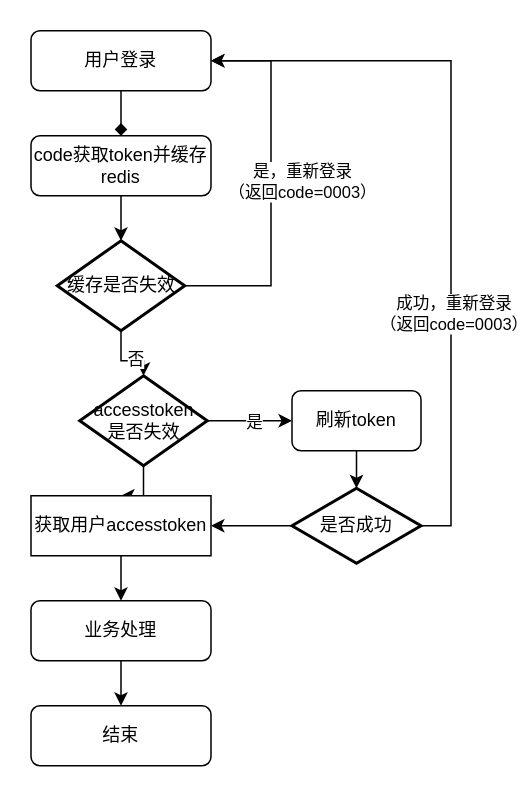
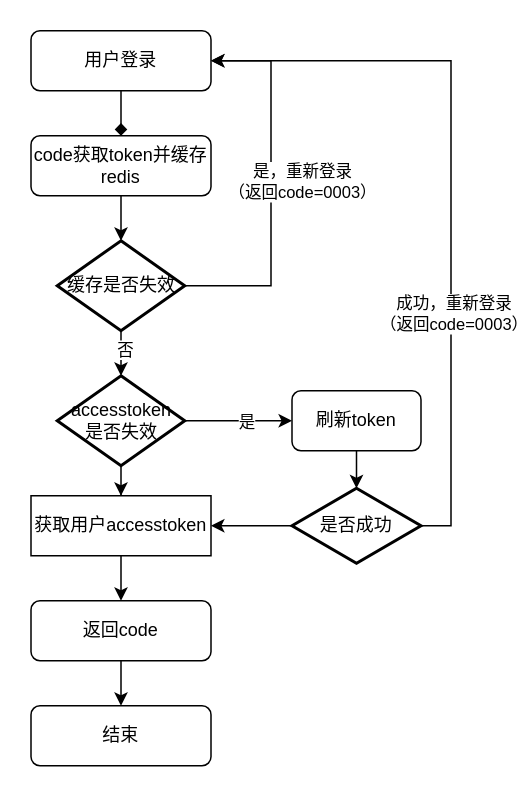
  <mxCell id="0" />
  <mxCell id="1" parent="0" />
  <mxCell id="2" style="edgeStyle=orthogonalEdgeStyle;rounded=0;orthogonalLoop=1;jettySize=auto;html=1;entryX=0.5;entryY=0;entryDx=0;entryDy=0;endArrow=diamond;" edge="1" parent="1" source="3" target="7"><mxGeometry relative="1" as="geometry" /></mxCell>
  <mxCell id="3" value="用户登录" style="rounded=1;whiteSpace=wrap;html=1;fontSize=12;glass=0;strokeWidth=1;shadow=0;" parent="1" vertex="1"><mxGeometry x="20" y="20" width="120" height="40" as="geometry" /></mxCell>
  <mxCell id="4" style="edgeStyle=orthogonalEdgeStyle;rounded=0;orthogonalLoop=1;jettySize=auto;html=1;" edge="1" parent="1" source="5" target="24"><mxGeometry relative="1" as="geometry" /></mxCell>
  <mxCell id="5" value="刷新token" style="rounded=1;whiteSpace=wrap;html=1;fontSize=12;glass=0;strokeWidth=1;shadow=0;" parent="1" vertex="1"><mxGeometry x="194" y="260" width="86" height="40" as="geometry" /></mxCell>
  <mxCell id="6" style="edgeStyle=orthogonalEdgeStyle;rounded=0;orthogonalLoop=1;jettySize=auto;html=1;" edge="1" parent="1" source="7" target="12"><mxGeometry relative="1" as="geometry" /></mxCell>
  <mxCell id="7" value="code获取token并缓存redis" style="rounded=1;whiteSpace=wrap;html=1;fontSize=12;glass=0;strokeWidth=1;shadow=0;" vertex="1" parent="1"><mxGeometry x="20" y="90" width="120" height="40" as="geometry" /></mxCell>
  <mxCell id="8" style="edgeStyle=orthogonalEdgeStyle;rounded=0;orthogonalLoop=1;jettySize=auto;html=1;entryX=1;entryY=0.5;entryDx=0;entryDy=0;exitX=1;exitY=0.5;exitDx=0;exitDy=0;exitPerimeter=0;" edge="1" parent="1" source="12" target="3"><mxGeometry relative="1" as="geometry"><Array as="points"><mxPoint x="180" y="190" /><mxPoint x="180" y="40" /></Array></mxGeometry></mxCell>
  <mxCell id="9" value="是，重新登录&lt;br&gt;（返回code=0003）" style="edgeLabel;html=1;align=center;verticalAlign=middle;resizable=0;points=[];" vertex="1" connectable="0" parent="8"><mxGeometry x="-0.251" y="1" relative="1" as="geometry"><mxPoint x="21" y="-34" as="offset" /></mxGeometry></mxCell>
  <mxCell id="10" style="edgeStyle=orthogonalEdgeStyle;rounded=0;orthogonalLoop=1;jettySize=auto;html=1;" edge="1" parent="1" source="12" target="16"><mxGeometry relative="1" as="geometry" /></mxCell>
  <mxCell id="11" value="否" style="edgeLabel;html=1;align=center;verticalAlign=middle;resizable=0;points=[];" vertex="1" connectable="0" parent="10"><mxGeometry x="0.28" y="2" relative="1" as="geometry"><mxPoint as="offset" /></mxGeometry></mxCell>
  <mxCell id="12" value="缓存是否失效" style="strokeWidth=2;html=1;shape=mxgraph.flowchart.decision;whiteSpace=wrap;" vertex="1" parent="1"><mxGeometry x="37.5" y="160" width="85" height="60" as="geometry" /></mxCell>
  <mxCell id="13" style="edgeStyle=orthogonalEdgeStyle;rounded=0;orthogonalLoop=1;jettySize=auto;html=1;entryX=0;entryY=0.5;entryDx=0;entryDy=0;" edge="1" parent="1" source="16" target="5"><mxGeometry relative="1" as="geometry" /></mxCell>
  <mxCell id="14" value="是" style="edgeLabel;html=1;align=center;verticalAlign=middle;resizable=0;points=[];" vertex="1" connectable="0" parent="13"><mxGeometry x="0.32" y="-1" relative="1" as="geometry"><mxPoint x="-6" y="-1" as="offset" /></mxGeometry></mxCell>
  <mxCell id="15" style="edgeStyle=orthogonalEdgeStyle;rounded=0;orthogonalLoop=1;jettySize=auto;html=1;entryX=0.5;entryY=0;entryDx=0;entryDy=0;" edge="1" parent="1" source="16" target="18"><mxGeometry relative="1" as="geometry" /></mxCell>
- <mxCell id="16" value="accesstoken&lt;br&gt;是否失效" style="strokeWidth=2;html=1;shape=mxgraph.flowchart.decision;whiteSpace=wrap;" vertex="1" parent="1"><mxGeometry x="52.5" y="250" width="85" height="60" as="geometry" /></mxCell>
+ <mxCell id="16" value="accesstoken&lt;br&gt;是否失效" style="strokeWidth=2;html=1;shape=mxgraph.flowchart.decision;whiteSpace=wrap;" vertex="1" parent="1"><mxGeometry x="37.5" y="250" width="85" height="60" as="geometry" /></mxCell>
  <mxCell id="17" style="edgeStyle=orthogonalEdgeStyle;rounded=0;orthogonalLoop=1;jettySize=auto;html=1;" edge="1" parent="1" source="18" target="20"><mxGeometry relative="1" as="geometry" /></mxCell>
  <mxCell id="18" value="获取用户accesstoken" style="whiteSpace=wrap;html=1;fontSize=12;glass=0;strokeWidth=1;shadow=0;rounded=0;" vertex="1" parent="1"><mxGeometry x="20" y="330" width="120" height="40" as="geometry" /></mxCell>
  <mxCell id="19" style="edgeStyle=orthogonalEdgeStyle;rounded=0;orthogonalLoop=1;jettySize=auto;html=1;" edge="1" parent="1" source="20" target="25"><mxGeometry relative="1" as="geometry" /></mxCell>
- <mxCell id="20" value="业务处理" style="rounded=1;whiteSpace=wrap;html=1;fontSize=12;glass=0;strokeWidth=1;shadow=0;" vertex="1" parent="1"><mxGeometry x="20" y="400" width="120" height="40" as="geometry" /></mxCell>
+ <mxCell id="20" value="返回code" style="rounded=1;whiteSpace=wrap;html=1;fontSize=12;glass=0;strokeWidth=1;shadow=0;" vertex="1" parent="1"><mxGeometry x="20" y="400" width="120" height="40" as="geometry" /></mxCell>
  <mxCell id="21" style="edgeStyle=orthogonalEdgeStyle;rounded=0;orthogonalLoop=1;jettySize=auto;html=1;" edge="1" parent="1" source="24" target="18"><mxGeometry relative="1" as="geometry" /></mxCell>
  <mxCell id="22" style="edgeStyle=orthogonalEdgeStyle;rounded=0;orthogonalLoop=1;jettySize=auto;html=1;entryX=1;entryY=0.5;entryDx=0;entryDy=0;exitX=1;exitY=0.5;exitDx=0;exitDy=0;exitPerimeter=0;" edge="1" parent="1" source="24" target="3"><mxGeometry relative="1" as="geometry" /></mxCell>
  <mxCell id="23" value="成功，重新登录&lt;br style=&quot;border-color: var(--border-color);&quot;&gt;（返回code=0003）" style="edgeLabel;html=1;align=center;verticalAlign=middle;resizable=0;points=[];" vertex="1" connectable="0" parent="22"><mxGeometry x="-0.177" y="1" relative="1" as="geometry"><mxPoint x="2" y="40" as="offset" /></mxGeometry></mxCell>
  <mxCell id="24" value="是否成功" style="strokeWidth=2;html=1;shape=mxgraph.flowchart.decision;whiteSpace=wrap;" vertex="1" parent="1"><mxGeometry x="194" y="325" width="86" height="50" as="geometry" /></mxCell>
  <mxCell id="25" value="结束" style="rounded=1;whiteSpace=wrap;html=1;fontSize=12;glass=0;strokeWidth=1;shadow=0;" vertex="1" parent="1"><mxGeometry x="20" y="470" width="120" height="40" as="geometry" /></mxCell>
